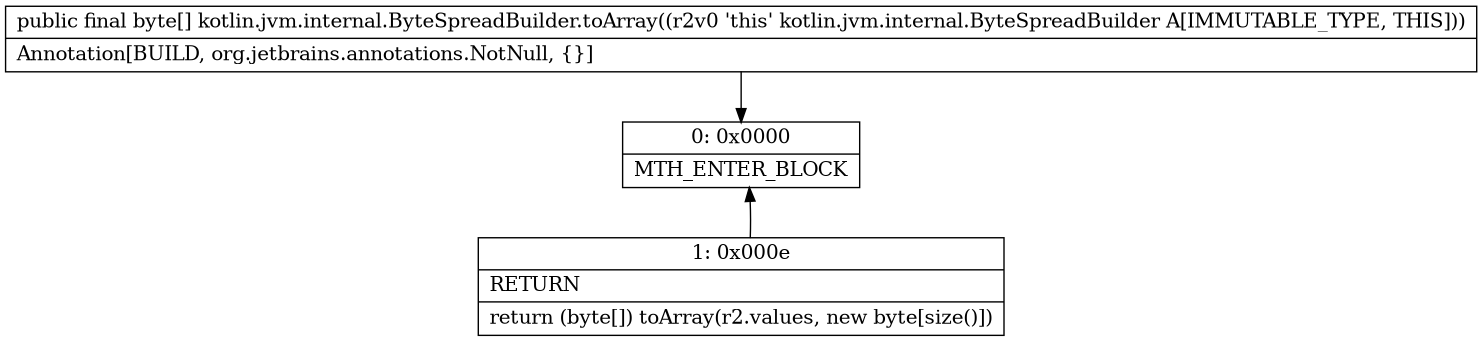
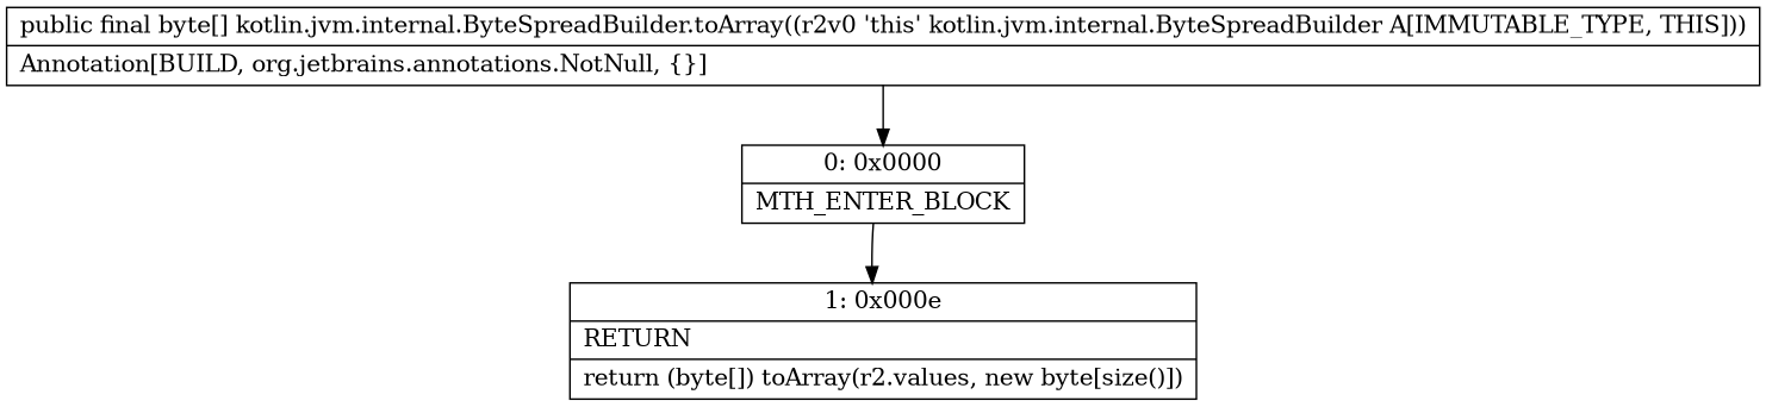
  digraph {
    node [shape=record]
    n1 [label="{0\:\ 0x0000|MTH_ENTER_BLOCK\l}"]
    n2 [label="{1\:\ 0x000e|RETURN\l|return (byte[]) toArray(r2.values, new byte[size()])\l}"]
    n3 [label="{public final byte[] kotlin.jvm.internal.ByteSpreadBuilder.toArray((r2v0 'this' kotlin.jvm.internal.ByteSpreadBuilder A[IMMUTABLE_TYPE, THIS]))  | Annotation[BUILD, org.jetbrains.annotations.NotNull, \{\}]\l}"]
-   n2 -> n1
+   n1 -> n2
    n3 -> n1
  }
